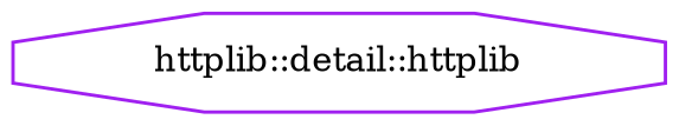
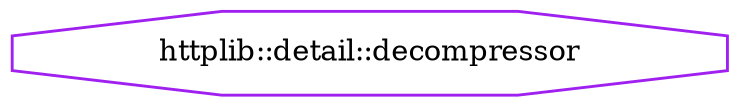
  digraph {
    rankdir=LR
    fontname="DejaVu Serif"
-   n1 [color=purple fillcolor=white fontname="DejaVu Serif" fontsize=10 height=0.2 label="httplib::detail::httplib" shape=octagon style=filled width=0.4]
+   n1 [color=purple fillcolor=white fontname="DejaVu Serif" fontsize=10 height=0.2 label="httplib::detail::decompressor" shape=octagon style=filled width=0.4]
  }
